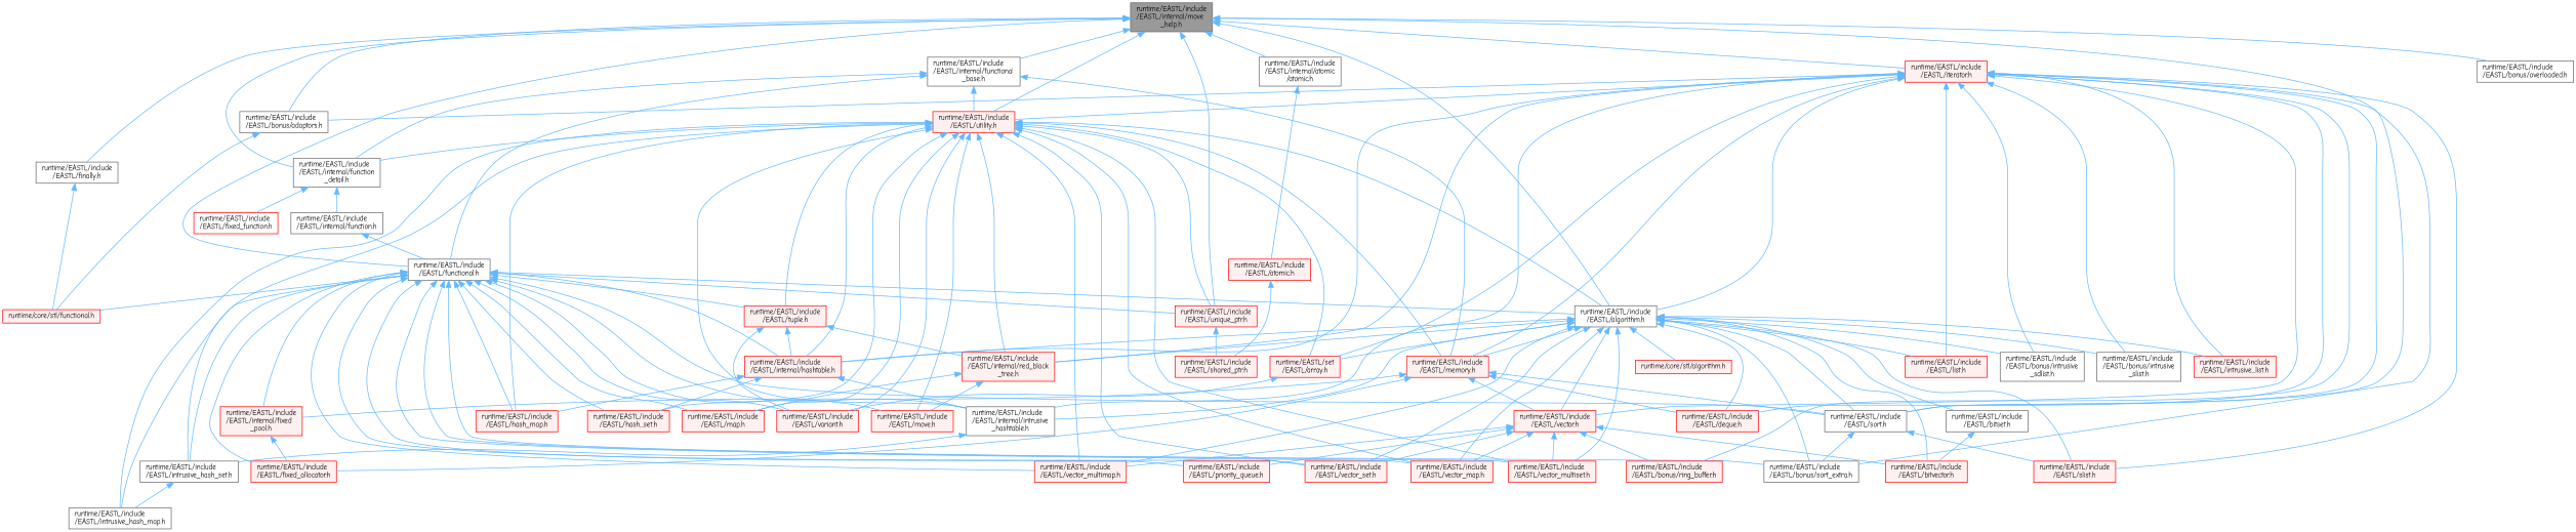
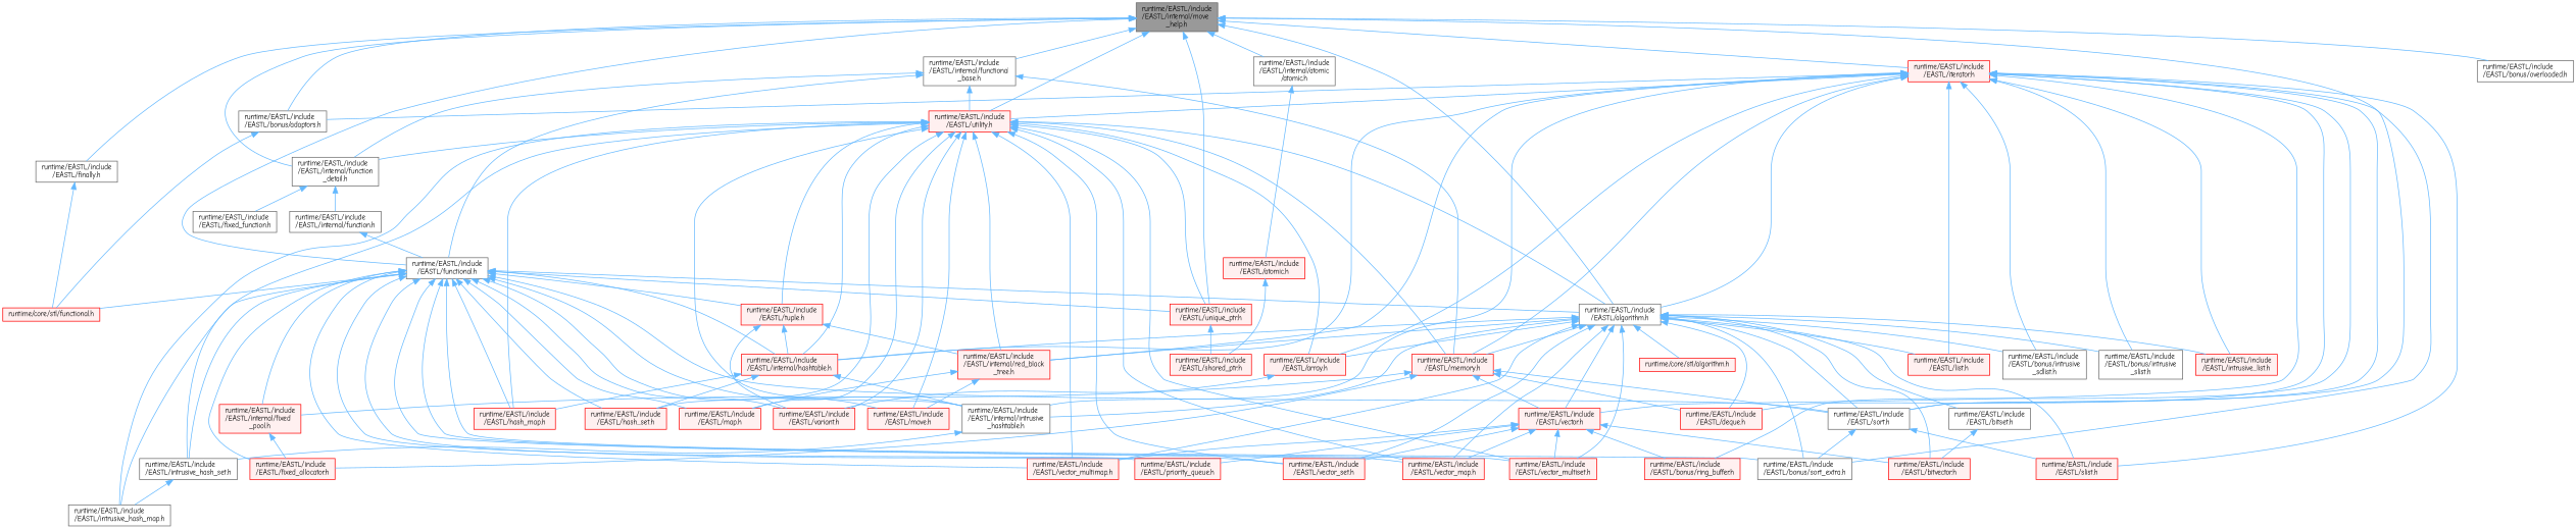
  digraph {
    fontname="Comic Neue"
    node [color=red fillcolor="#FFF0F0" fontname="Comic Neue" fontsize=10 shape=box style=filled]
    edge [color=steelblue1 dir=back fontname="Comic Neue" fontsize=10 labelfontname=Helvetica labelfontsize=10 style=solid]
    n1 [color=gray40 fillcolor=grey60 fontcolor=black height=0.2 label="runtime/EASTL/include\l/EASTL/internal/move\l_help.h" width=0.4]
    n2 [color=grey40 fillcolor=white height=0.2 label="runtime/EASTL/include\l/EASTL/algorithm.h" width=0.4]
    n3 [color=grey40 fillcolor=white height=0.2 label="runtime/EASTL/include\l/EASTL/sort.h" width=0.4]
    n4 [color=grey40 fillcolor=white height=0.2 label="runtime/EASTL/include\l/EASTL/bonus/adaptors.h" width=0.4]
    n5 [color=grey40 fillcolor=white height=0.2 label="runtime/EASTL/include\l/EASTL/bonus/overloaded.h" width=0.4]
    n6 [color=grey40 fillcolor=white height=0.2 label="runtime/EASTL/include\l/EASTL/finally.h" width=0.4]
    n7 [color=grey40 fillcolor=white height=0.2 label="runtime/EASTL/include\l/EASTL/functional.h" width=0.4]
    n8 [height=0.2 label="runtime/EASTL/include\l/EASTL/unique_ptr.h" width=0.4]
    n9 [color=grey40 fillcolor=white height=0.2 label="runtime/EASTL/include\l/EASTL/internal/atomic\l/atomic.h" width=0.4]
    n10 [color=grey40 fillcolor=white height=0.2 label="runtime/EASTL/include\l/EASTL/internal/function\l_detail.h" width=0.4]
    n11 [color=grey40 fillcolor=white height=0.2 label="runtime/EASTL/include\l/EASTL/internal/functional\l_base.h" width=0.4]
    n12 [height=0.2 label="runtime/EASTL/include\l/EASTL/utility.h" width=0.4]
    n13 [height=0.2 label="runtime/EASTL/include\l/EASTL/iterator.h" width=0.4]
-   n14 [height=0.2 label="runtime/EASTL/set\l/EASTL/array.h" width=0.4]
+   n14 [height=0.2 label="runtime/EASTL/include\l/EASTL/array.h" width=0.4]
    n15 [color=grey40 fillcolor=white height=0.2 label="runtime/EASTL/include\l/EASTL/bitset.h" width=0.4]
    n16 [height=0.2 label="runtime/EASTL/include\l/EASTL/bitvector.h" width=0.4]
    n17 [color=grey40 fillcolor=white height=0.2 label="runtime/EASTL/include\l/EASTL/bonus/intrusive\l_sdlist.h" width=0.4]
    n18 [color=grey40 fillcolor=white height=0.2 label="runtime/EASTL/include\l/EASTL/bonus/intrusive\l_slist.h" width=0.4]
    n19 [color=grey40 fillcolor=white height=0.2 label="runtime/EASTL/include\l/EASTL/bonus/sort_extra.h" width=0.4]
    n20 [height=0.2 label="runtime/EASTL/include\l/EASTL/deque.h" width=0.4]
    n21 [height=0.2 label="runtime/EASTL/include\l/EASTL/internal/hashtable.h" width=0.4]
    n22 [color=grey40 fillcolor=white height=0.2 label="runtime/EASTL/include\l/EASTL/internal/intrusive\l_hashtable.h" width=0.4]
    n23 [height=0.2 label="runtime/EASTL/include\l/EASTL/internal/red_black\l_tree.h" width=0.4]
    n24 [height=0.2 label="runtime/EASTL/include\l/EASTL/intrusive_list.h" width=0.4]
    n25 [height=0.2 label="runtime/EASTL/include\l/EASTL/list.h" width=0.4]
    n26 [height=0.2 label="runtime/EASTL/include\l/EASTL/memory.h" width=0.4]
    n27 [height=0.2 label="runtime/EASTL/include\l/EASTL/slist.h" width=0.4]
    n28 [height=0.2 label="runtime/EASTL/include\l/EASTL/vector.h" width=0.4]
    n29 [height=0.2 label="runtime/EASTL/include\l/EASTL/vector_map.h" width=0.4]
    n30 [height=0.2 label="runtime/EASTL/include\l/EASTL/vector_multimap.h" width=0.4]
    n31 [height=0.2 label="runtime/EASTL/include\l/EASTL/vector_multiset.h" width=0.4]
    n32 [height=0.2 label="runtime/EASTL/include\l/EASTL/vector_set.h" width=0.4]
    n33 [height=0.2 label="runtime/core/stl/algorithm.h" width=0.4]
    n34 [height=0.2 label="runtime/core/stl/functional.h" width=0.4]
    n35 [height=0.2 label="runtime/EASTL/include\l/EASTL/variant.h" width=0.4]
    n36 [height=0.2 label="runtime/EASTL/include\l/EASTL/hash_map.h" width=0.4]
    n37 [height=0.2 label="runtime/EASTL/include\l/EASTL/hash_set.h" width=0.4]
    n38 [color=grey40 fillcolor=white height=0.2 label="runtime/EASTL/include\l/EASTL/intrusive_hash_map.h" width=0.4]
    n39 [color=grey40 fillcolor=white height=0.2 label="runtime/EASTL/include\l/EASTL/intrusive_hash_set.h" width=0.4]
    n40 [height=0.2 label="runtime/EASTL/include\l/EASTL/map.h" width=0.4]
    n41 [height=0.2 label="runtime/EASTL/include\l/EASTL/move.h" width=0.4]
    n42 [height=0.2 label="runtime/EASTL/include\l/EASTL/fixed_allocator.h" width=0.4]
    n43 [height=0.2 label="runtime/EASTL/include\l/EASTL/internal/fixed\l_pool.h" width=0.4]
    n44 [height=0.2 label="runtime/EASTL/include\l/EASTL/priority_queue.h" width=0.4]
    n45 [height=0.2 label="runtime/EASTL/include\l/EASTL/tuple.h" width=0.4]
    n46 [height=0.2 label="runtime/EASTL/include\l/EASTL/shared_ptr.h" width=0.4]
    n47 [height=0.2 label="runtime/EASTL/include\l/EASTL/atomic.h" width=0.4]
-   n48 [fillcolor=white height=0.2 label="runtime/EASTL/include\l/EASTL/fixed_function.h" width=0.4]
+   n48 [color=grey40 fillcolor=white height=0.2 label="runtime/EASTL/include\l/EASTL/fixed_function.h" width=0.4]
    n49 [color=grey40 fillcolor=white height=0.2 label="runtime/EASTL/include\l/EASTL/internal/function.h" width=0.4]
    n50 [height=0.2 label="runtime/EASTL/include\l/EASTL/bonus/ring_buffer.h" width=0.4]
    n1 -> n2
    n1 -> n3
    n1 -> n4
    n1 -> n5
    n1 -> n6
    n1 -> n7
    n1 -> n8
    n1 -> n9
    n1 -> n10
    n1 -> n11
    n1 -> n12
    n1 -> n13
    n2 -> n3
    n2 -> n14
    n2 -> n15
    n2 -> n16
    n2 -> n17
    n2 -> n18
    n2 -> n19
    n2 -> n20
    n2 -> n21
    n2 -> n22
    n2 -> n23
    n2 -> n24
    n2 -> n25
    n2 -> n26
    n2 -> n27
    n2 -> n28
    n2 -> n29
    n2 -> n30
    n2 -> n31
    n2 -> n32
    n2 -> n33
    n3 -> n19
    n3 -> n27
    n4 -> n34
    n6 -> n34
    n7 -> n2
    n7 -> n3
    n7 -> n8
    n7 -> n19
    n7 -> n21
    n7 -> n22
    n7 -> n29
    n7 -> n30
    n7 -> n31
    n7 -> n32
    n7 -> n34
    n7 -> n35
    n7 -> n36
    n7 -> n37
    n7 -> n38
    n7 -> n39
    n7 -> n40
    n7 -> n41
    n7 -> n42
    n7 -> n43
    n7 -> n44
    n7 -> n45
    n8 -> n46
    n9 -> n47
    n10 -> n48
    n10 -> n49
    n11 -> n7
    n11 -> n10
    n11 -> n12
    n11 -> n26
    n12 -> n2
    n12 -> n8
    n12 -> n10
    n12 -> n14
    n12 -> n21
    n12 -> n22
    n12 -> n23
    n12 -> n26
    n12 -> n29
    n12 -> n30
    n12 -> n31
    n12 -> n32
    n12 -> n35
    n12 -> n36
    n12 -> n37
    n12 -> n38
    n12 -> n39
    n12 -> n40
    n12 -> n41
    n12 -> n45
    n13 -> n2
    n13 -> n3
    n13 -> n4
    n13 -> n12
    n13 -> n14
    n13 -> n17
    n13 -> n18
    n13 -> n19
    n13 -> n20
    n13 -> n21
    n13 -> n22
    n13 -> n23
    n13 -> n24
    n13 -> n25
    n13 -> n26
    n13 -> n27
    n13 -> n28
    n13 -> n50
    n14 -> n35
    n15 -> n16
    n21 -> n22
    n21 -> n36
    n21 -> n37
    n22 -> n39
    n23 -> n40
    n23 -> n41
    n26 -> n3
    n26 -> n20
    n26 -> n28
    n26 -> n42
    n26 -> n43
    n28 -> n16
    n28 -> n29
    n28 -> n30
    n28 -> n31
    n28 -> n32
    n28 -> n44
    n28 -> n50
    n39 -> n38
    n43 -> n42
    n45 -> n21
    n45 -> n23
    n45 -> n35
    n47 -> n46
    n49 -> n7
  }
